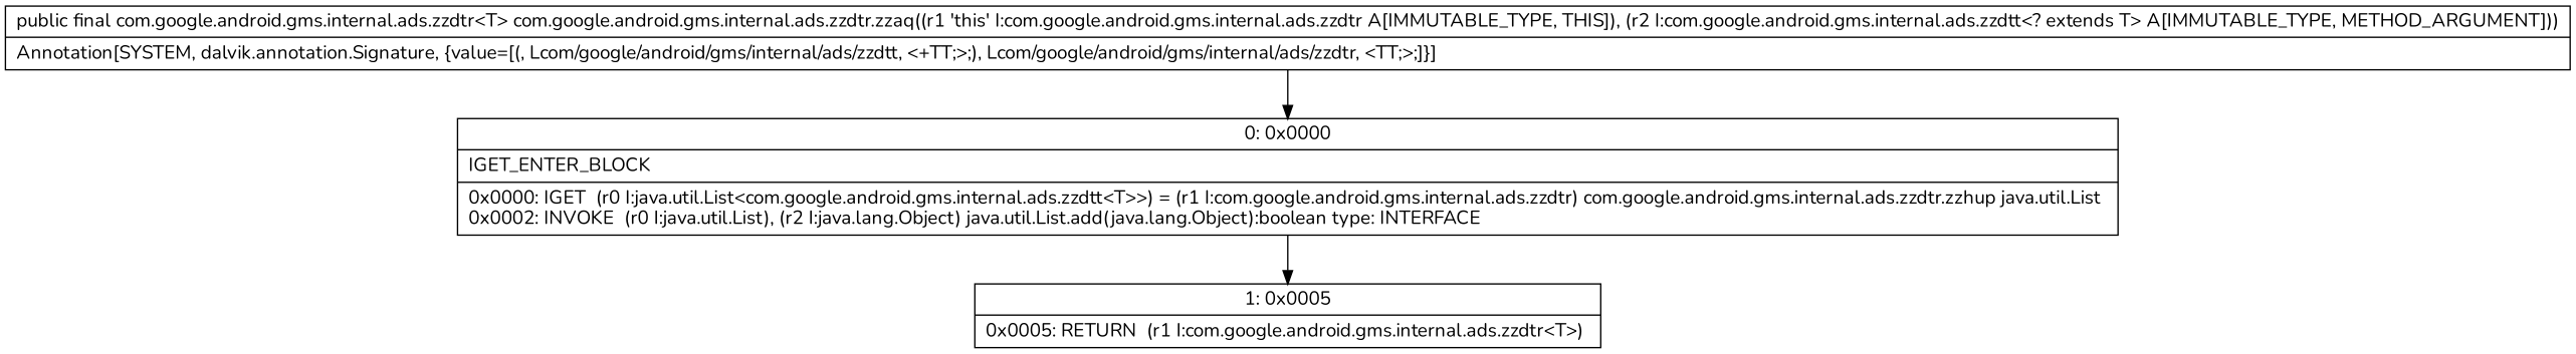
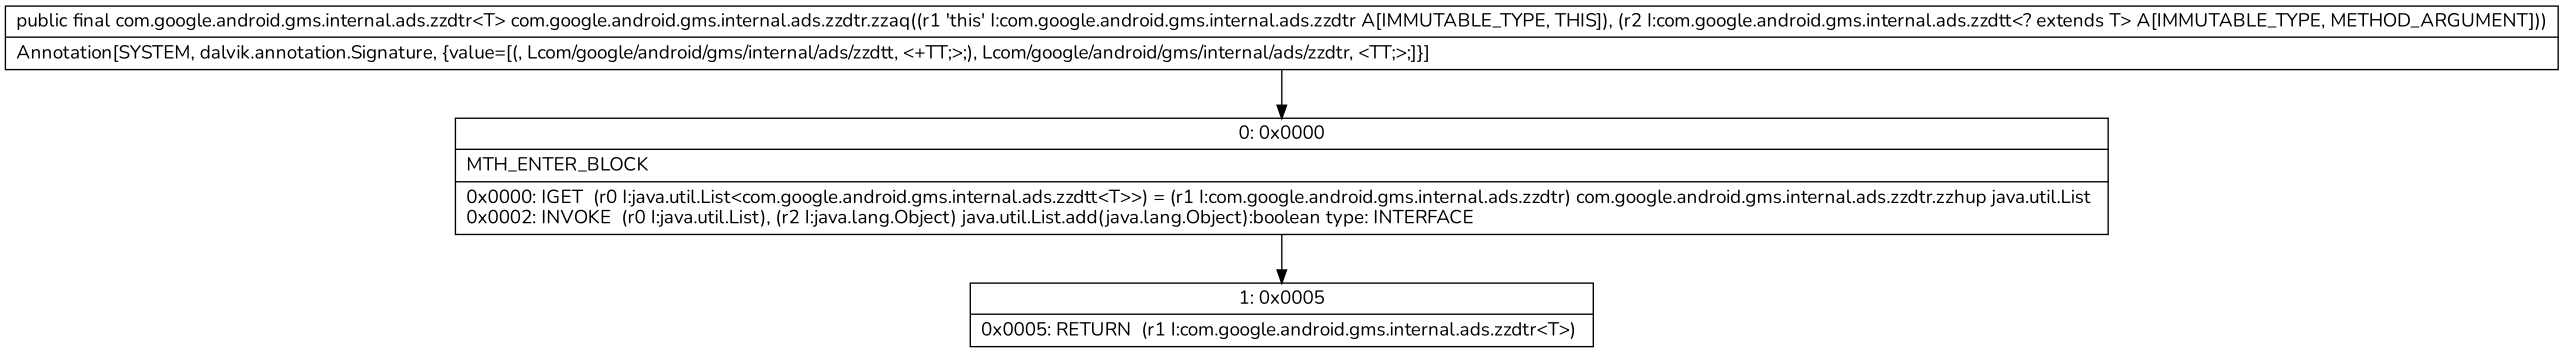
  digraph {
    fontname=Nunito
    node [shape=record fontname=Nunito]
    edge [fontname=Nunito]
-   n1 [label="{0\:\ 0x0000|IGET_ENTER_BLOCK\l|0x0000: IGET  (r0 I:java.util.List\<com.google.android.gms.internal.ads.zzdtt\<T\>\>) = (r1 I:com.google.android.gms.internal.ads.zzdtr) com.google.android.gms.internal.ads.zzdtr.zzhup java.util.List \l0x0002: INVOKE  (r0 I:java.util.List), (r2 I:java.lang.Object) java.util.List.add(java.lang.Object):boolean type: INTERFACE \l}"]
+   n1 [label="{0\:\ 0x0000|MTH_ENTER_BLOCK\l|0x0000: IGET  (r0 I:java.util.List\<com.google.android.gms.internal.ads.zzdtt\<T\>\>) = (r1 I:com.google.android.gms.internal.ads.zzdtr) com.google.android.gms.internal.ads.zzdtr.zzhup java.util.List \l0x0002: INVOKE  (r0 I:java.util.List), (r2 I:java.lang.Object) java.util.List.add(java.lang.Object):boolean type: INTERFACE \l}"]
    n2 [label="{1\:\ 0x0005|0x0005: RETURN  (r1 I:com.google.android.gms.internal.ads.zzdtr\<T\>) \l}"]
    n3 [label="{public final com.google.android.gms.internal.ads.zzdtr\<T\> com.google.android.gms.internal.ads.zzdtr.zzaq((r1 'this' I:com.google.android.gms.internal.ads.zzdtr A[IMMUTABLE_TYPE, THIS]), (r2 I:com.google.android.gms.internal.ads.zzdtt\<? extends T\> A[IMMUTABLE_TYPE, METHOD_ARGUMENT]))  | Annotation[SYSTEM, dalvik.annotation.Signature, \{value=[(, Lcom\/google\/android\/gms\/internal\/ads\/zzdtt, \<+TT;\>;), Lcom\/google\/android\/gms\/internal\/ads\/zzdtr, \<TT;\>;]\}]\l}"]
    n1 -> n2
    n3 -> n1
  }
